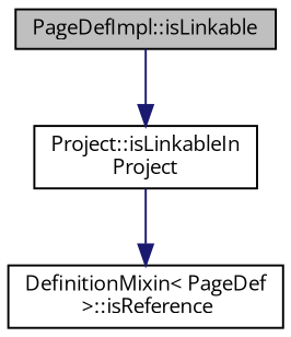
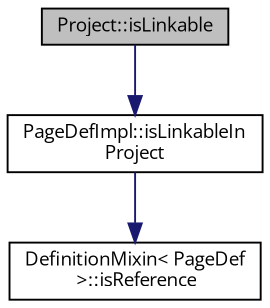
  digraph {
    fontname="Open Sans"
    rankdir=TB
    node [color=black fillcolor=white fontname="Open Sans" fontsize=10 shape=record style=filled]
    edge [color=midnightblue fontname="Open Sans" fontsize=10 labelfontname=Helvetica labelfontsize=10 style=solid]
-   n1 [fillcolor=grey75 fontcolor=black height=0.2 label="PageDefImpl::isLinkable" width=0.4]
-   n2 [height=0.2 label="Project::isLinkableIn\lProject" width=0.4]
+   n1 [fillcolor=grey75 fontcolor=black height=0.2 label="Project::isLinkable" width=0.4]
+   n2 [height=0.2 label="PageDefImpl::isLinkableIn\lProject" width=0.4]
    n3 [height=0.2 label="DefinitionMixin\< PageDef\l \>::isReference" width=0.4]
    n1 -> n2
    n2 -> n3
  }
